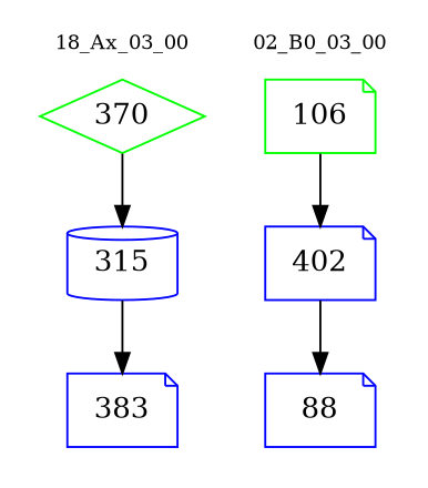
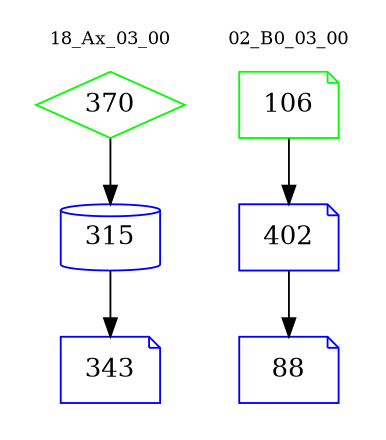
  digraph {
    node [color=blue shape=note]
    edge [color=black]
    n1 [color=green label=370 shape=diamond]
    n2 [label=315 shape=cylinder]
-   n3 [label=383]
+   n3 [label=343]
    n4 [color=green label=106]
    n5 [label=402]
    n6 [label=88]
    subgraph cluster_1 {
      color=white
      fontsize=10
      label="18_Ax_03_00"
      n1
      n2
      n3
    }
    subgraph cluster_2 {
      color=white
      fontsize=10
      label="02_B0_03_00"
      n4
      n5
      n6
    }
    n1 -> n2
    n2 -> n3
    n4 -> n5
    n5 -> n6
  }
